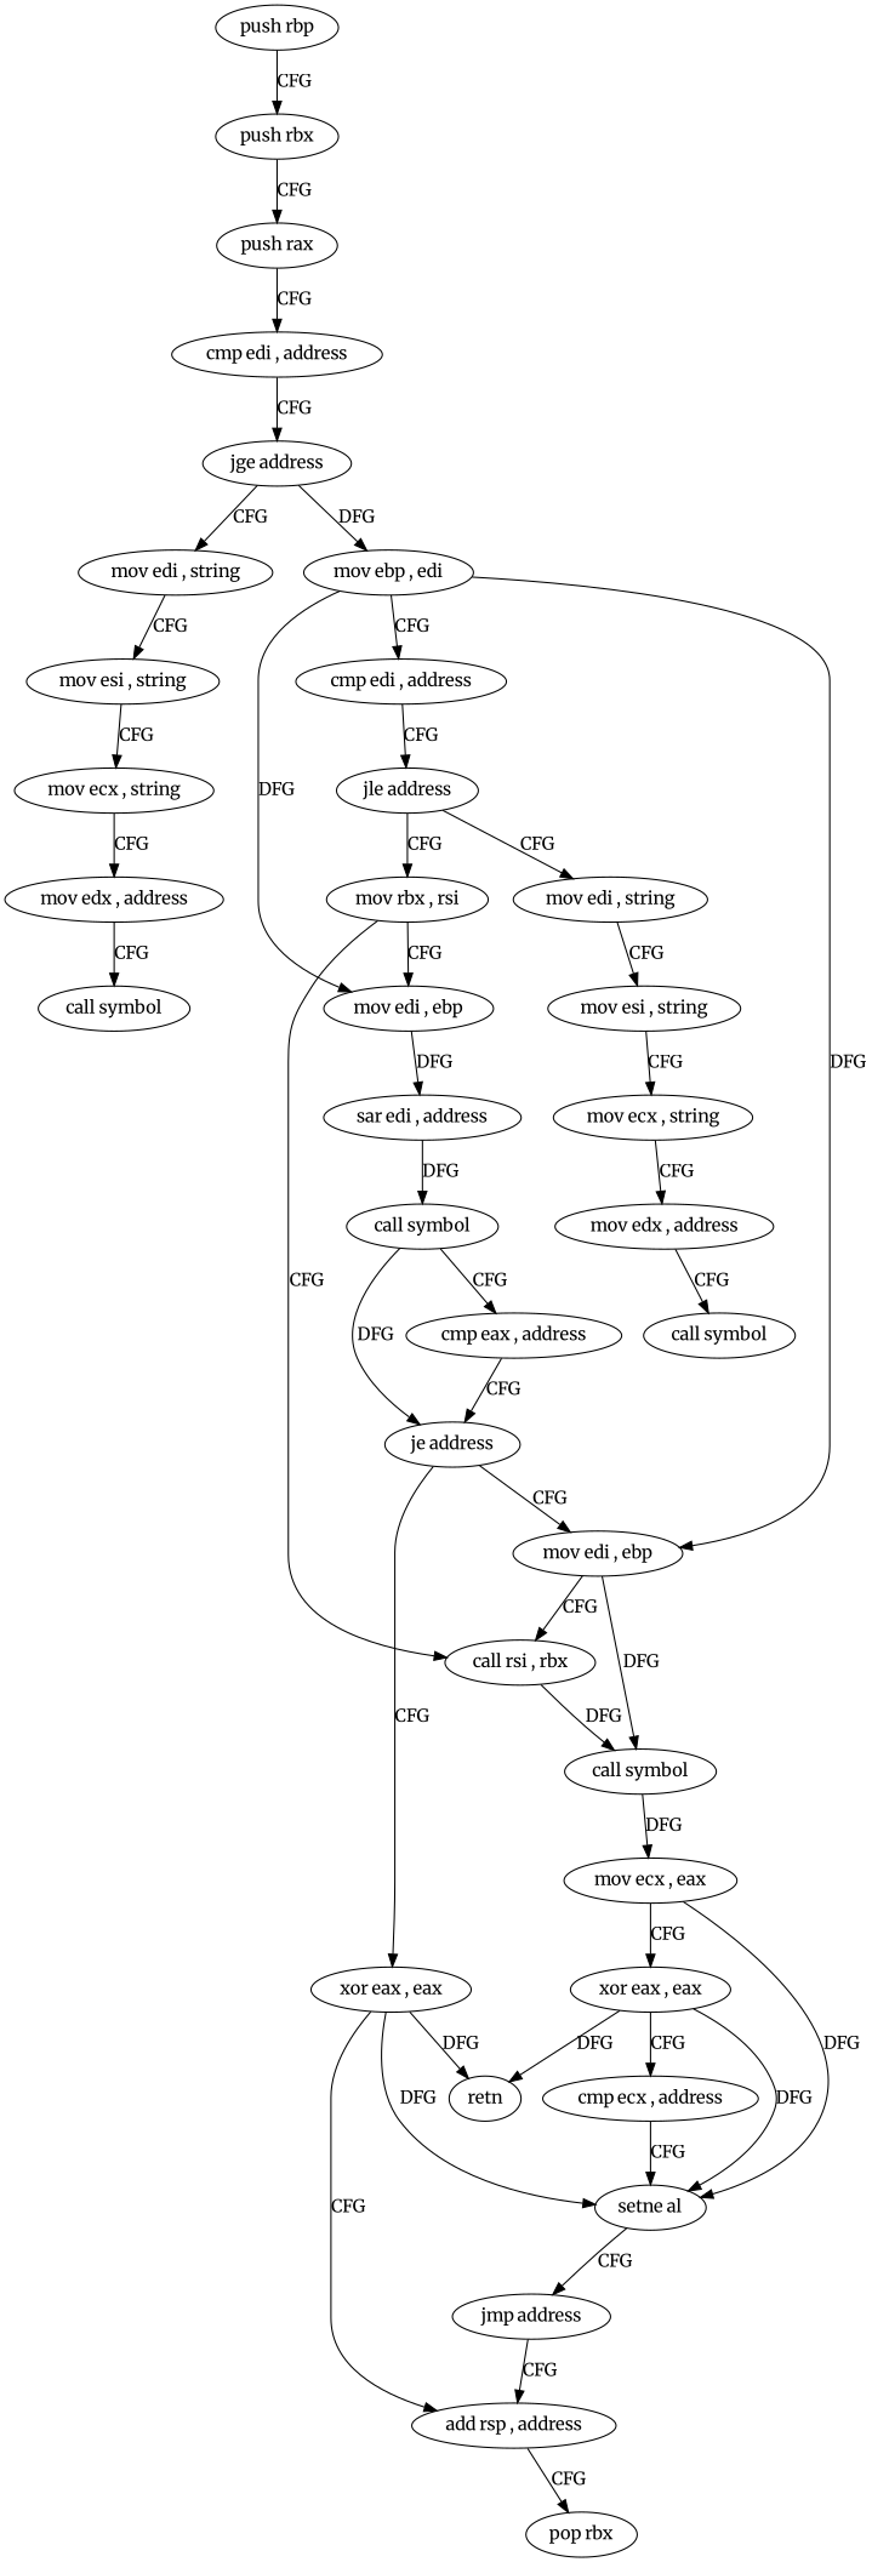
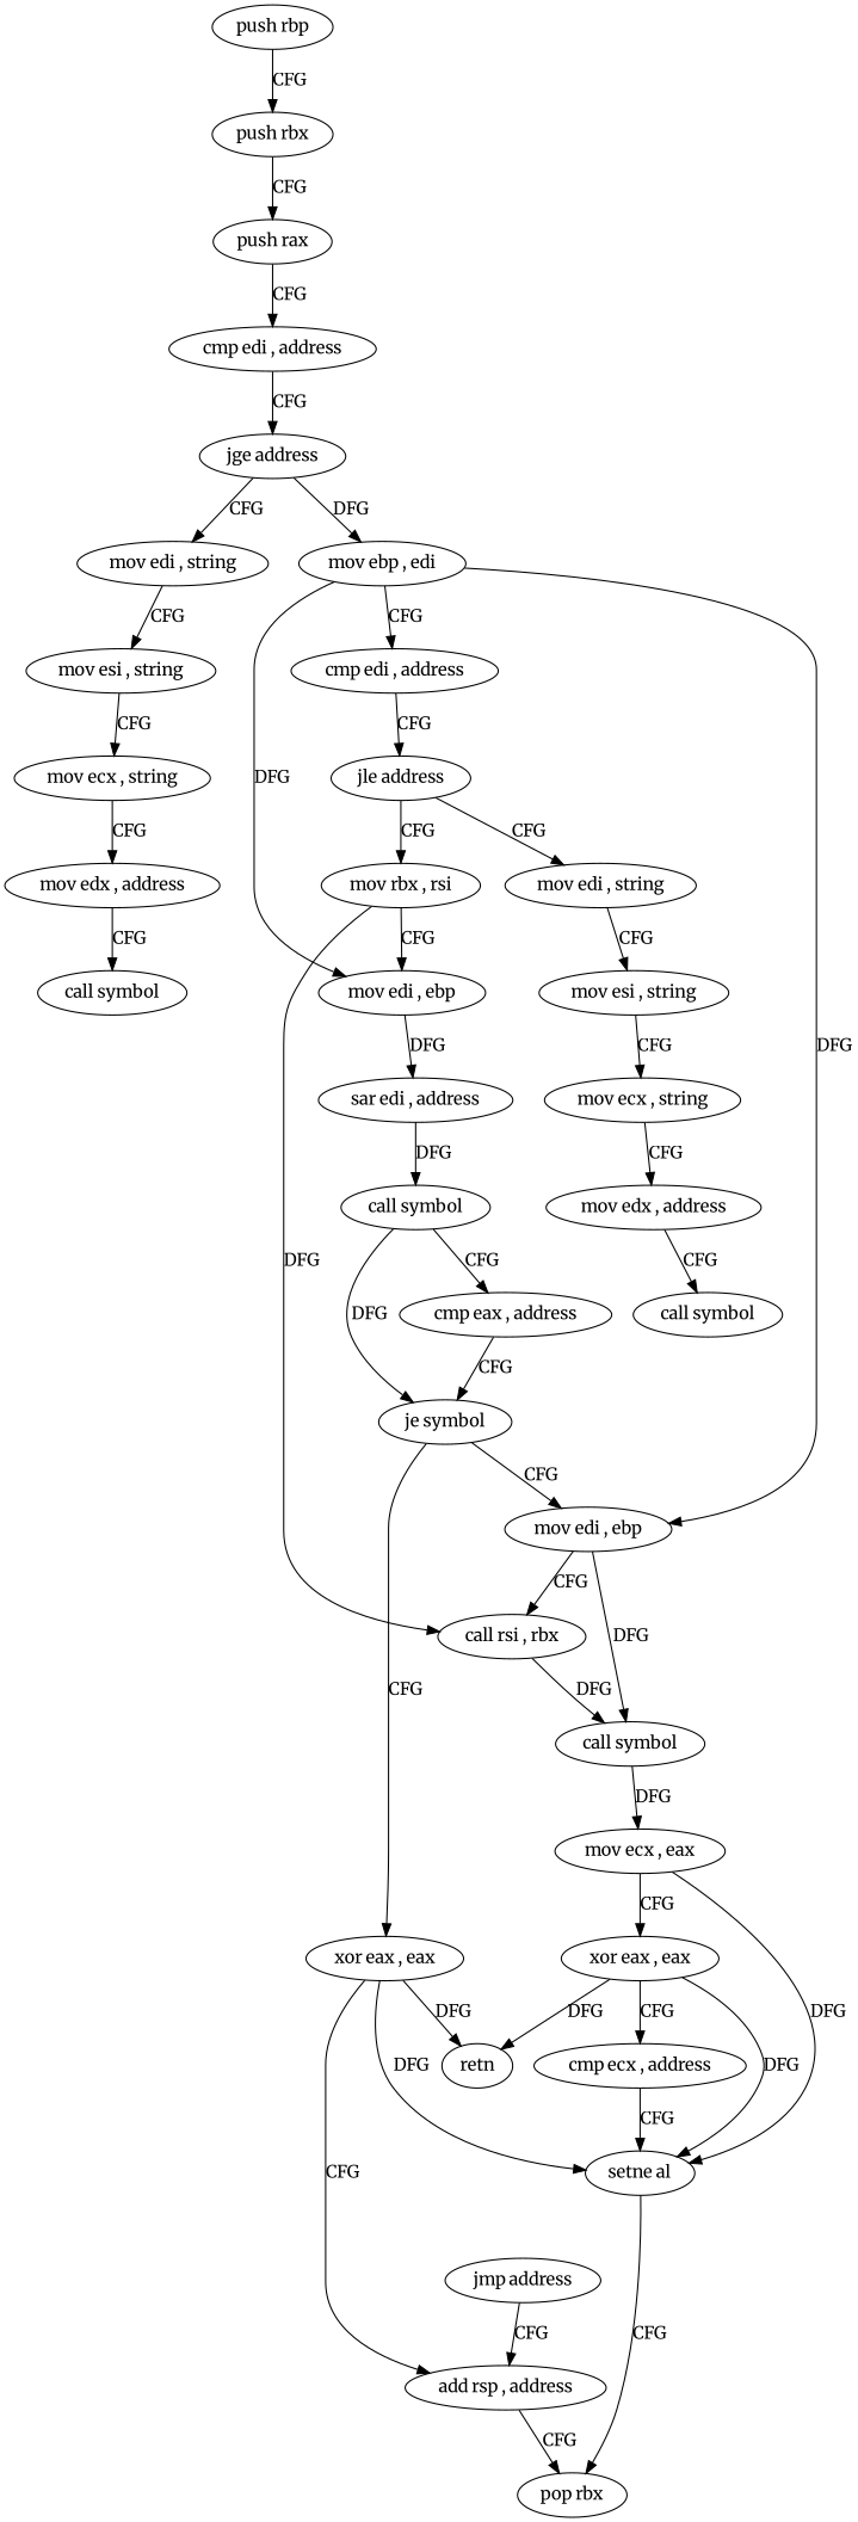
  digraph {
    fontname=Merriweather
    node [fontname=Merriweather]
    edge [fontname=Merriweather]
    n1 [label="push rbp"]
    n2 [label="push rbx"]
    n3 [label="push rax"]
    n4 [label="cmp edi , address"]
    n5 [label="jge address"]
    n6 [label="mov edi , string"]
    n7 [label="mov ebp , edi"]
    n8 [label="mov esi , string"]
    n9 [label="cmp edi , address"]
    n10 [label="mov edi , ebp"]
    n11 [label="mov edi , ebp"]
    n12 [label="mov ecx , string"]
    n13 [label="jle address"]
    n14 [label="sar edi , address"]
    n15 [label="call rsi , rbx"]
    n16 [label="call symbol"]
    n17 [label="mov edx , address"]
    n18 [label="call symbol"]
    n19 [label="mov edi , string"]
    n20 [label="mov rbx , rsi"]
    n21 [label="mov esi , string"]
    n22 [label="mov ecx , string"]
    n23 [label="mov edx , address"]
    n24 [label="call symbol"]
    n25 [label="call symbol"]
    n26 [label="cmp eax , address"]
-   n27 [label="je address"]
+   n27 [label="je symbol"]
    n28 [label="xor eax , eax"]
    n29 [label="add rsp , address"]
    n30 [label="setne al"]
    n31 [label=retn]
    n32 [label="pop rbx"]
    n33 [label="jmp address"]
    n34 [label="mov ecx , eax"]
    n35 [label="xor eax , eax"]
    n36 [label="cmp ecx , address"]
    n1 -> n2 [label=CFG]
    n2 -> n3 [label=CFG]
    n3 -> n4 [label=CFG]
    n4 -> n5 [label=CFG]
    n5 -> n6 [label=CFG]
    n5 -> n7 [label=DFG]
    n6 -> n8 [label=CFG]
    n7 -> n9 [label=CFG]
    n7 -> n10 [label=DFG]
    n7 -> n11 [label=DFG]
    n8 -> n12 [label=CFG]
    n9 -> n13 [label=CFG]
    n10 -> n14 [label=DFG]
    n11 -> n15 [label=CFG]
    n11 -> n16 [label=DFG]
    n12 -> n17 [label=CFG]
    n13 -> n19 [label=CFG]
    n13 -> n20 [label=CFG]
    n14 -> n25 [label=DFG]
    n15 -> n16 [label=DFG]
    n16 -> n34 [label=DFG]
    n17 -> n18 [label=CFG]
    n19 -> n21 [label=CFG]
    n20 -> n10 [label=CFG]
-   n20 -> n15 [label=CFG]
+   n20 -> n15 [label=DFG]
    n21 -> n22 [label=CFG]
    n22 -> n23 [label=CFG]
    n23 -> n24 [label=CFG]
    n25 -> n26 [label=CFG]
    n25 -> n27 [label=DFG]
    n26 -> n27 [label=CFG]
    n27 -> n11 [label=CFG]
    n27 -> n28 [label=CFG]
    n28 -> n29 [label=CFG]
    n28 -> n30 [label=DFG]
    n28 -> n31 [label=DFG]
    n29 -> n32 [label=CFG]
-   n30 -> n33 [label=CFG]
+   n30 -> n32 [label=CFG]
    n33 -> n29 [label=CFG]
    n34 -> n30 [label=DFG]
    n34 -> n35 [label=CFG]
    n35 -> n30 [label=DFG]
    n35 -> n31 [label=DFG]
    n35 -> n36 [label=CFG]
    n36 -> n30 [label=CFG]
  }
